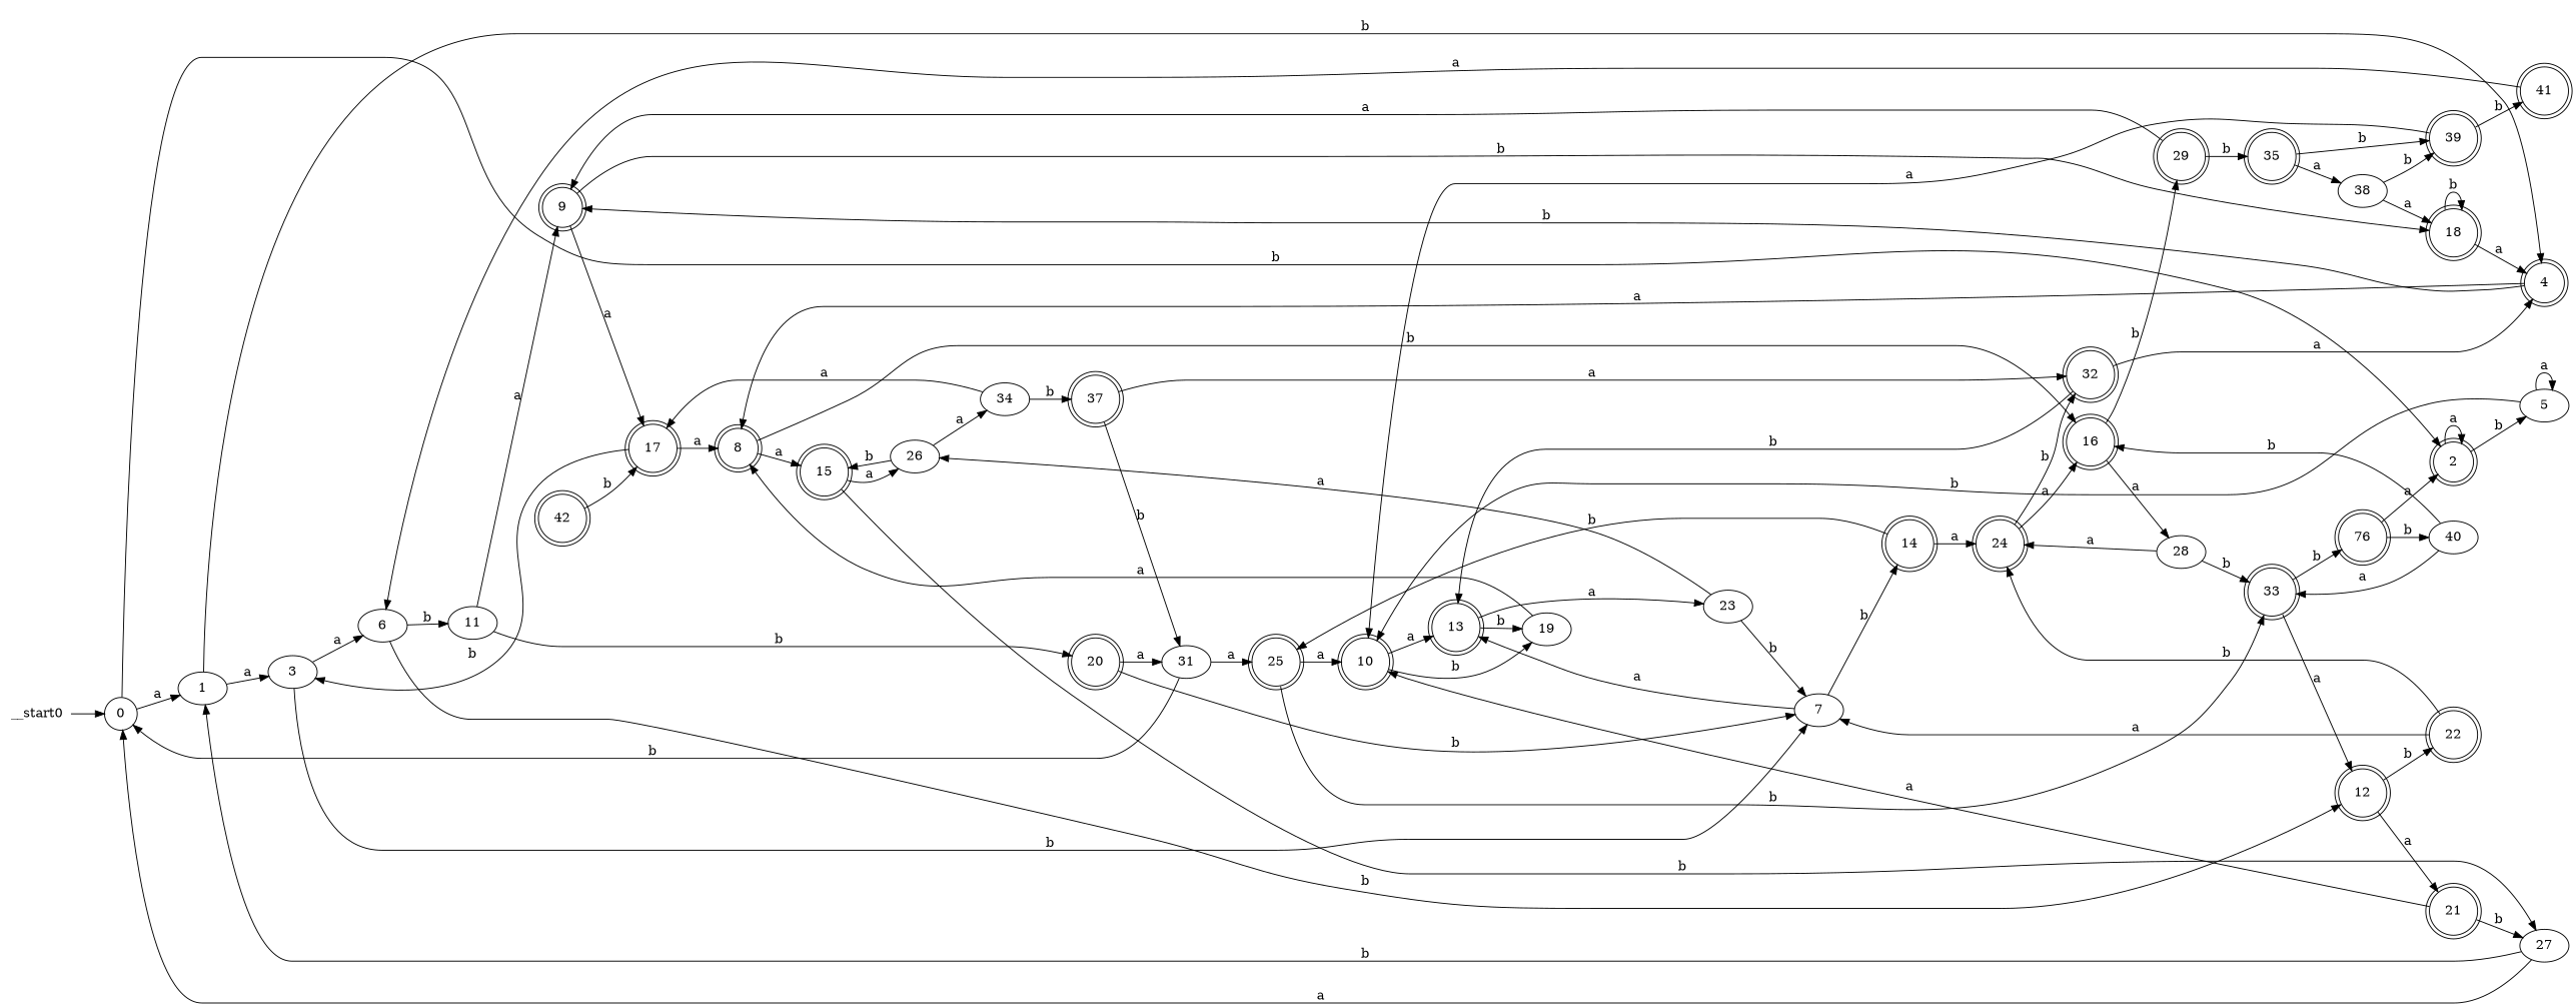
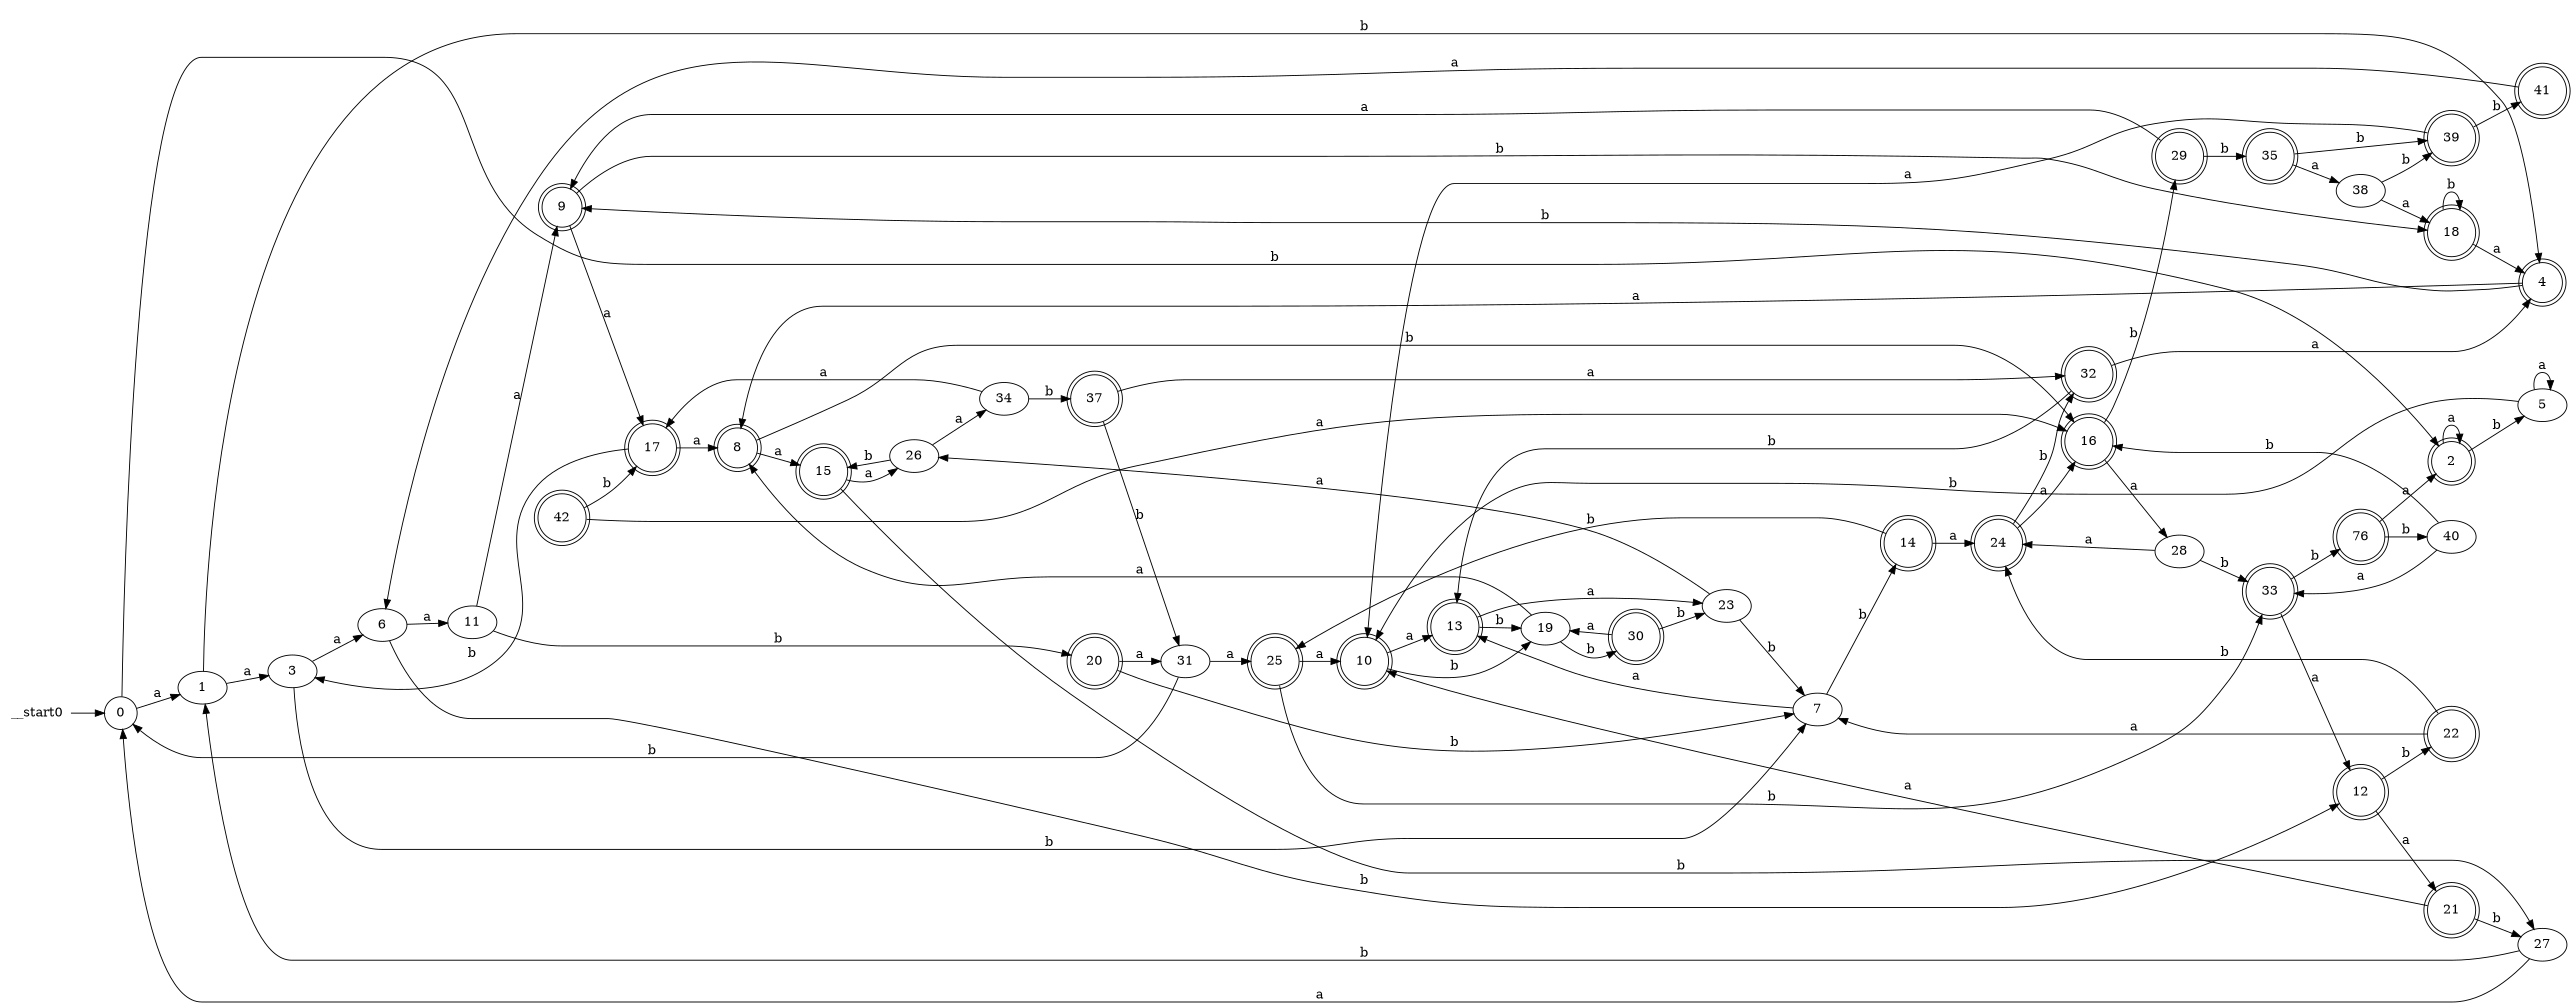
  digraph {
    fontname="DejaVu Serif"
    rankdir=LR
    node [fontname="DejaVu Serif" shape=doublecircle]
    edge [fontname="DejaVu Serif"]
    __start0 [shape=none]
    0 [shape=circle]
    1 [shape=""]
    2
    3 [shape=""]
    4
    5 [shape=""]
    6 [shape=""]
    7 [shape=""]
    8
    9
    10
    11 [shape=""]
    12
    13
    14
    15
    16
    17
    18
    19 [shape=""]
    20
    21
    22
    23 [shape=""]
    24
    25
    26 [shape=""]
    27 [shape=""]
    28 [shape=""]
    29
+   30
    31 [shape=""]
    32
    33
    34 [shape=""]
    35
    n38 [label=76]
    37
    38 [shape=""]
    39
    40 [shape=""]
    41
    42
    __start0 -> 0
    0 -> 1 [label=a]
    0 -> 2 [label=b]
    1 -> 3 [label=a]
    1 -> 4 [label=b]
    2 -> 2 [label=a]
    2 -> 5 [label=b]
    3 -> 6 [label=a]
    3 -> 7 [label=b]
    4 -> 8 [label=a]
    4 -> 9 [label=b]
    5 -> 5 [label=a]
    5 -> 10 [label=b]
-   6 -> 11 [label=b]
+   6 -> 11 [label=a]
    6 -> 12 [label=b]
    7 -> 13 [label=a]
    7 -> 14 [label=b]
    8 -> 15 [label=a]
    8 -> 16 [label=b]
    9 -> 17 [label=a]
    9 -> 18 [label=b]
    10 -> 13 [label=a]
    10 -> 19 [label=b]
    11 -> 9 [label=a]
    11 -> 20 [label=b]
    12 -> 21 [label=a]
    12 -> 22 [label=b]
    13 -> 19 [label=b]
    13 -> 23 [label=a]
    14 -> 24 [label=a]
    14 -> 25 [label=b]
    15 -> 26 [label=a]
    15 -> 27 [label=b]
    16 -> 28 [label=a]
    16 -> 29 [label=b]
    17 -> 3 [label=b]
    17 -> 8 [label=a]
    18 -> 4 [label=a]
    18 -> 18 [label=b]
    19 -> 8 [label=a]
+   19 -> 30 [label=b]
    20 -> 7 [label=b]
    20 -> 31 [label=a]
    21 -> 10 [label=a]
    21 -> 27 [label=b]
    22 -> 7 [label=a]
    22 -> 24 [label=b]
    23 -> 7 [label=b]
    23 -> 26 [label=a]
    24 -> 16 [label=a]
    24 -> 32 [label=b]
    25 -> 10 [label=a]
    25 -> 33 [label=b]
    26 -> 15 [label=b]
    26 -> 34 [label=a]
    27 -> 0 [label=a]
    27 -> 1 [label=b]
    28 -> 24 [label=a]
    28 -> 33 [label=b]
    29 -> 9 [label=a]
    29 -> 35 [label=b]
+   30 -> 19 [label=a]
+   30 -> 23 [label=b]
    31 -> 0 [label=b]
    31 -> 25 [label=a]
    32 -> 4 [label=a]
    32 -> 13 [label=b]
    33 -> 12 [label=a]
    33 -> n38 [label=b]
    34 -> 17 [label=a]
    34 -> 37 [label=b]
    35 -> 38 [label=a]
    35 -> 39 [label=b]
    n38 -> 2 [label=a]
    n38 -> 40 [label=b]
    37 -> 31 [label=b]
    37 -> 32 [label=a]
    38 -> 18 [label=a]
    38 -> 39 [label=b]
    39 -> 10 [label=a]
    39 -> 41 [label=b]
    40 -> 16 [label=b]
    40 -> 33 [label=a]
    41 -> 6 [label=a]
+   42 -> 16 [label=a]
    42 -> 17 [label=b]
  }
